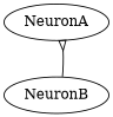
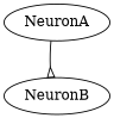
  digraph {
    node [fillcolor=white fontcolor=black style=filled]
    n1 [label=NeuronA]
    n2 [label=NeuronB]
-   n2 -> n1 [arrowhead=invempty]
+   n1 -> n2 [arrowhead=invempty]
  }
